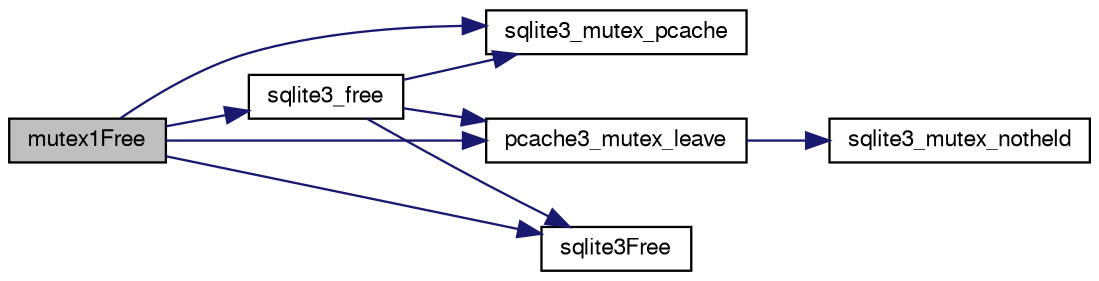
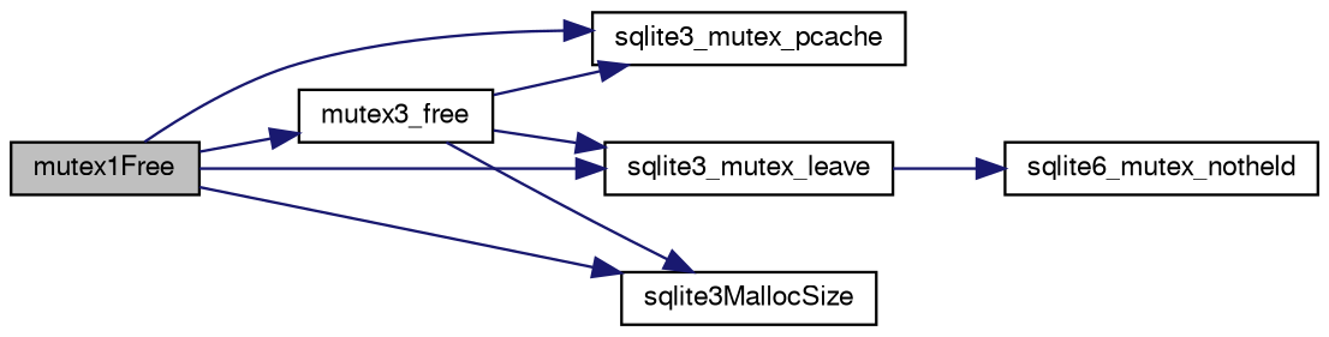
  digraph {
    rankdir=LR
    node [color=black fillcolor=white fontname=FreeSans fontsize=10 shape=record style=filled]
    edge [color=midnightblue fontname=FreeSans fontsize=10 labelfontname=FreeSans labelfontsize=10 style=solid]
    n1 [fillcolor=grey75 fontcolor=black height=0.2 label=mutex1Free width=0.4]
    n2 [height=0.2 label=sqlite3_mutex_pcache width=0.4]
-   n3 [height=0.2 label=pcache3_mutex_leave width=0.4]
-   n4 [height=0.2 label=sqlite3Free width=0.4]
-   n5 [height=0.2 label=sqlite3_free width=0.4]
-   n6 [height=0.2 label=sqlite3_mutex_notheld width=0.4]
+   n3 [height=0.2 label=sqlite3_mutex_leave width=0.4]
+   n4 [height=0.2 label=sqlite3MallocSize width=0.4]
+   n5 [height=0.2 label=mutex3_free width=0.4]
+   n6 [height=0.2 label=sqlite6_mutex_notheld width=0.4]
    n1 -> n2
    n1 -> n3
    n1 -> n4
    n1 -> n5
    n3 -> n6
    n5 -> n2
    n5 -> n3
    n5 -> n4
  }
